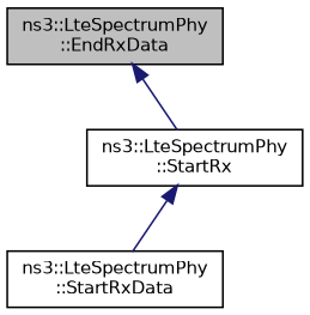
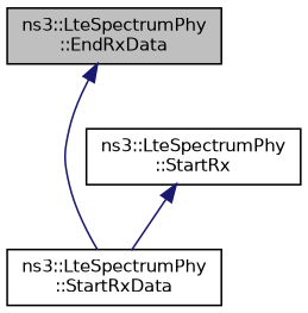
  digraph {
    rankdir=TB
    node [color=black fillcolor=white fontname=Helvetica fontsize=10 shape=record style=filled]
    edge [color=midnightblue dir=back fontname=Helvetica fontsize=10 labelfontname=Helvetica labelfontsize=10 style=solid]
    n1 [fillcolor=grey75 fontcolor=black height=0.2 label="ns3::LteSpectrumPhy\l::EndRxData" width=0.4]
    n2 [height=0.2 label="ns3::LteSpectrumPhy\l::StartRxData" width=0.4]
    n3 [height=0.2 label="ns3::LteSpectrumPhy\l::StartRx" width=0.4]
-   n1 -> n3
+   n1 -> n2
    n3 -> n2
  }
